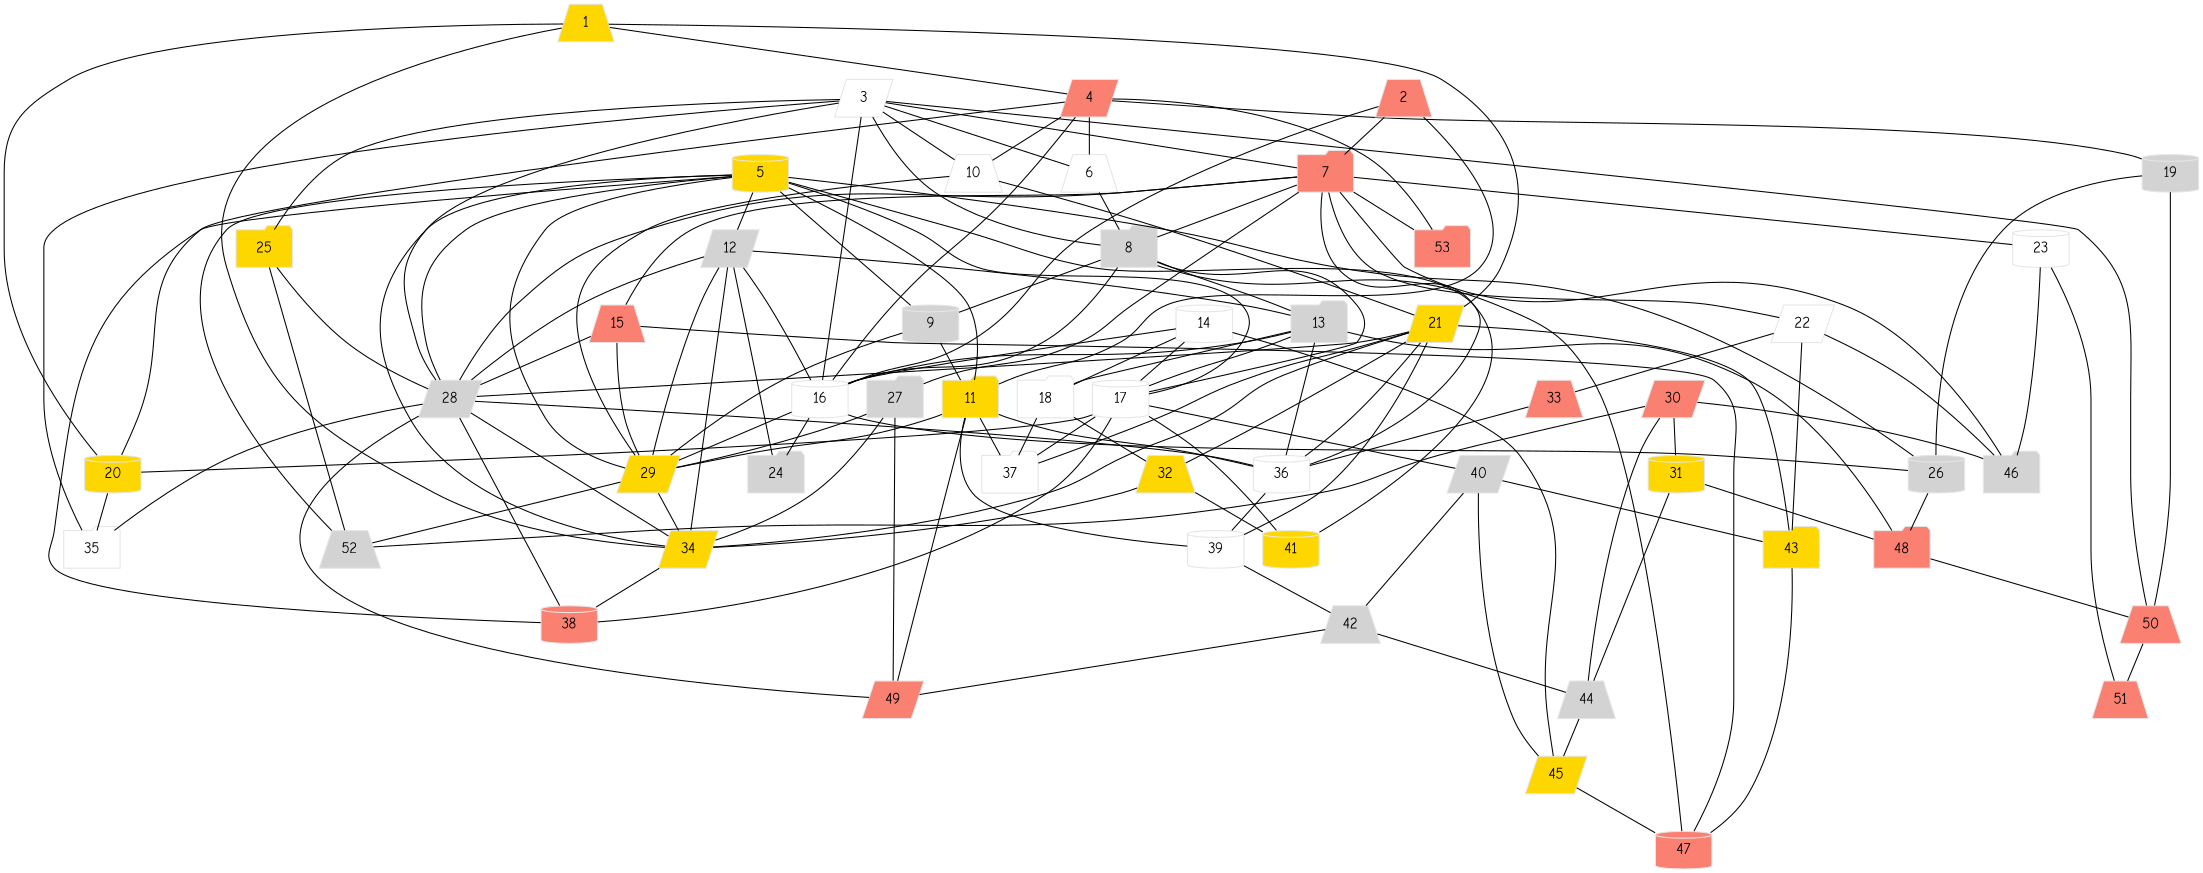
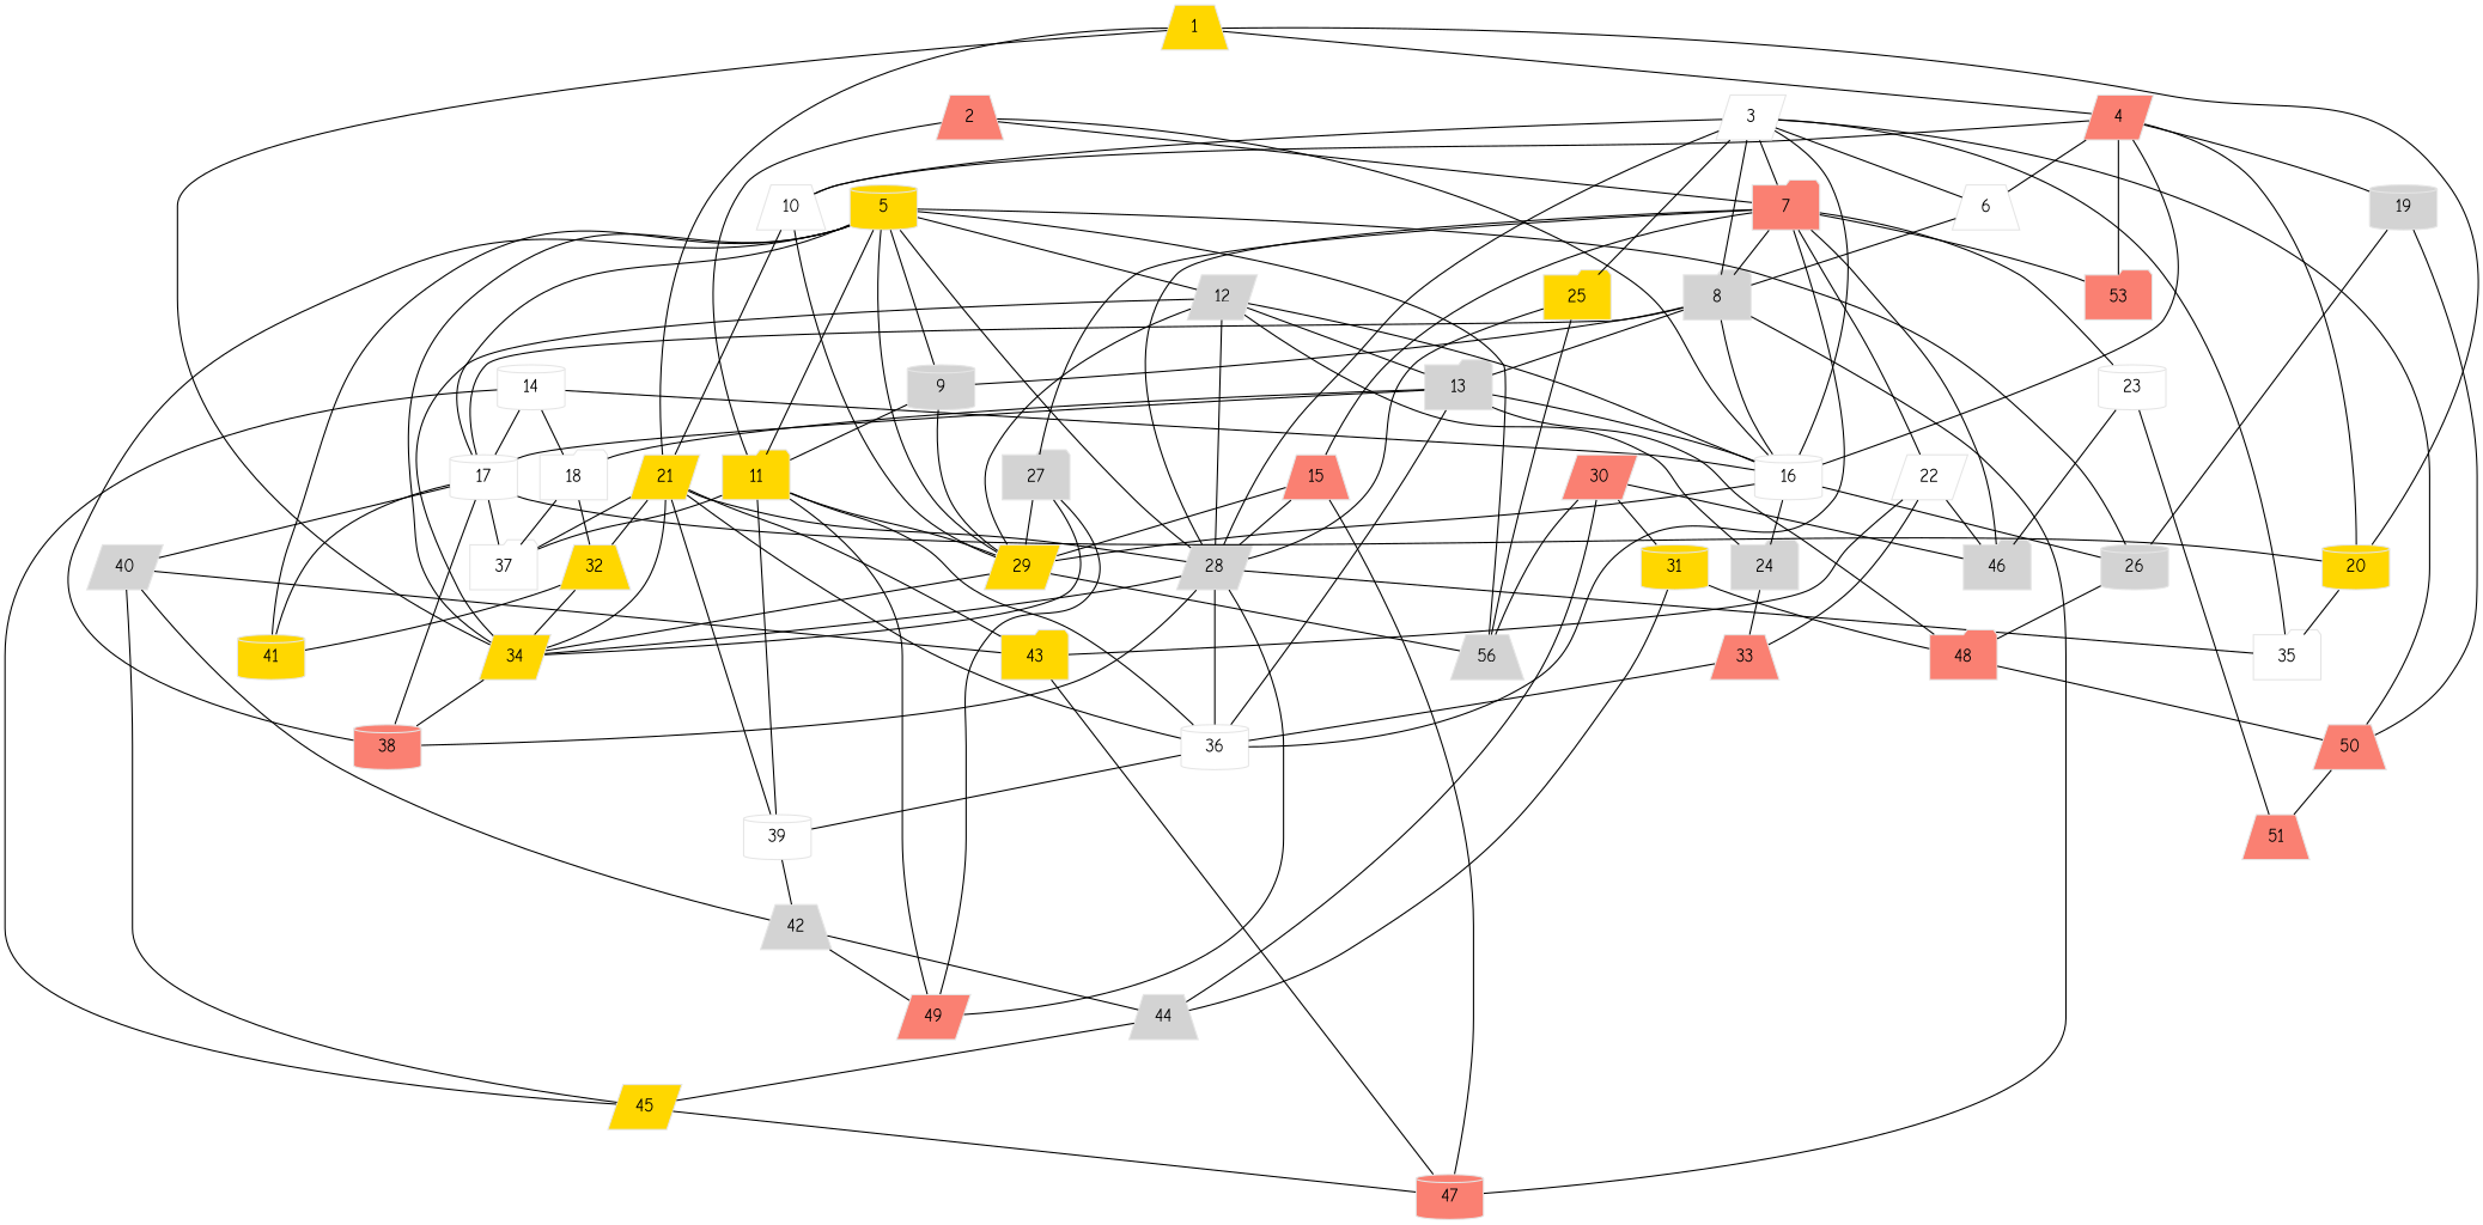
  graph {
    fontname="Comic Neue"
    node [color=gray90 fillcolor=lightgrey fontname="Comic Neue" shape=cylinder style=filled]
    edge [fontname="Comic Neue" weight=1.0]
    1 [fillcolor=gold shape=trapezium]
    4 [fillcolor=salmon shape=parallelogram]
    20 [fillcolor=gold]
    21 [fillcolor=gold shape=parallelogram]
    34 [fillcolor=gold shape=parallelogram]
    16 [fillcolor=white]
    6 [fillcolor=white shape=trapezium]
    10 [fillcolor=white shape=trapezium]
    19
    53 [fillcolor=salmon shape=folder]
    35 [fillcolor=white shape=folder]
    28 [shape=parallelogram]
    36 [fillcolor=white]
    37 [fillcolor=white shape=folder]
    39 [fillcolor=white]
    32 [fillcolor=gold shape=trapezium]
    43 [fillcolor=gold shape=folder]
    38 [fillcolor=salmon]
    2 [fillcolor=salmon shape=trapezium]
    7 [fillcolor=salmon shape=folder]
    11 [fillcolor=gold shape=folder]
    8 [shape=folder]
    15 [fillcolor=salmon shape=trapezium]
    22 [fillcolor=white shape=parallelogram]
    23 [fillcolor=white]
    27 [shape=folder]
    46 [shape=folder]
    29 [fillcolor=gold shape=parallelogram]
    49 [fillcolor=salmon shape=parallelogram]
    26
    24 [shape=folder]
    3 [fillcolor=white shape=parallelogram]
    25 [fillcolor=gold shape=folder]
    50 [fillcolor=salmon shape=trapezium]
    9
    17 [fillcolor=white]
    13 [shape=folder]
    47 [fillcolor=salmon]
-   52 [shape=trapezium]
+   52 [shape=trapezium label=56]
    51 [fillcolor=salmon shape=trapezium]
    5 [fillcolor=gold]
    12 [shape=parallelogram]
    41 [fillcolor=gold]
    40 [shape=parallelogram]
    48 [fillcolor=salmon shape=folder]
    33 [fillcolor=salmon shape=trapezium]
    18 [fillcolor=white shape=folder]
    42 [shape=trapezium]
    14 [fillcolor=white]
    45 [fillcolor=gold shape=parallelogram]
    30 [fillcolor=salmon shape=parallelogram]
    31 [fillcolor=gold]
    44 [shape=trapezium]
    1 -- 4
    1 -- 20
    1 -- 21
    1 -- 34
    4 -- 20
    4 -- 16
    4 -- 6 [weight=2.0]
    4 -- 10 [weight=2.0]
    4 -- 19 [weight=2.0]
    4 -- 53 [weight=3.0]
    20 -- 35
    21 -- 34
    21 -- 28
    21 -- 36 [weight=2.0]
    21 -- 37
    21 -- 39
    21 -- 32
    21 -- 43
    34 -- 38
    16 -- 29
    16 -- 26
    16 -- 24 [weight=2.0]
    6 -- 8
    10 -- 21 [weight=2.0]
    10 -- 29
    19 -- 26
    19 -- 50
    28 -- 34
    28 -- 35
    28 -- 36
    28 -- 38
    28 -- 49
    36 -- 39
    39 -- 42
    32 -- 34
    32 -- 41
    43 -- 47
    2 -- 16
    2 -- 7
    2 -- 11 [weight=2.0]
    7 -- 53
    7 -- 28
    7 -- 36
    7 -- 8
    7 -- 15
    7 -- 22
    7 -- 23 [weight=2.0]
    7 -- 27
    7 -- 46
    11 -- 36
    11 -- 37
    11 -- 39
    11 -- 29
    11 -- 49
    8 -- 16 [weight=2.0]
    8 -- 9
    8 -- 17
    8 -- 13
    8 -- 47
    15 -- 28
    15 -- 29
    15 -- 47
    22 -- 43
    22 -- 46
    22 -- 33
    23 -- 46
    23 -- 51
    27 -- 34
    27 -- 29
    27 -- 49
    29 -- 34
    29 -- 52
    26 -- 48
+   24 -- 33
    3 -- 16
    3 -- 6
    3 -- 10
    3 -- 35 [weight=2.0]
    3 -- 28
    3 -- 7
    3 -- 8 [weight=2.0]
    3 -- 25 [weight=2.0]
    3 -- 50
    25 -- 28
    25 -- 52
    50 -- 51
    9 -- 11
    9 -- 29
    17 -- 20
    17 -- 37
    17 -- 38
    17 -- 41 [weight=2.0]
    17 -- 40
    13 -- 16
    13 -- 36 [weight=2.0]
    13 -- 17
    13 -- 48
    13 -- 18
    5 -- 34
    5 -- 28
    5 -- 38
    5 -- 11 [weight=2.0]
    5 -- 29
    5 -- 26
    5 -- 9
    5 -- 17
    5 -- 52
    5 -- 12
    5 -- 41
    12 -- 34 [weight=2.0]
    12 -- 16
    12 -- 28
    12 -- 29
    12 -- 24
    12 -- 13
    40 -- 43
    40 -- 42
    40 -- 45
    48 -- 50
    33 -- 36 [weight=2.0]
    18 -- 37
    18 -- 32
    42 -- 49
    42 -- 44
    14 -- 16
    14 -- 17
    14 -- 18
    14 -- 45
    45 -- 47
    30 -- 46
    30 -- 52
    30 -- 31
    30 -- 44
    31 -- 48
    31 -- 44
    44 -- 45
  }
